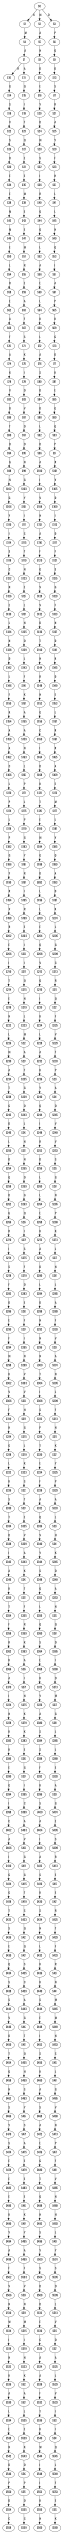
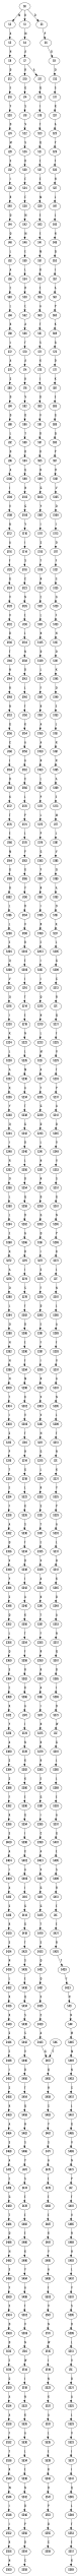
  strict digraph {
    fontname=Oswald
    node [fontname=Oswald]
    edge [fontname=Oswald]
    S0
    S1
    S2
    S3
    S4
    S5
    S6
    S7
    S8
    S9
    S10
    S11
    S12
    S13
    S14
    S15
    S16
    S17
    S18
    S19
    S20
    S21
    S22
    S23
    S24
    S25
    S26
    S27
    S28
    S29
    S30
    S31
    S32
    S33
    S34
    S35
    S36
    S37
    S38
    S39
    S40
    S41
    S42
    S43
    S44
    S45
    S46
    S47
    S48
    S49
    S50
    S51
    S52
    S53
    S54
    S55
    S56
    S57
    S58
    S59
    S60
    S61
    S62
    S63
    S64
    S65
    S66
    S67
    S68
    S69
    S70
    S71
    S72
    S73
    S74
    S75
    S76
    S77
    S78
    S79
    S80
    S81
    S82
    S83
    S84
    S85
    S86
    S87
    S88
    S89
    S90
    S91
    S92
    S93
    S94
    S95
    S96
    S97
    S98
    S99
    S100
    S101
    S102
    S103
    S104
    S105
    S106
    S107
    S108
    S109
    S110
    S111
    S112
    S113
    S114
    S115
    S116
    S117
    S118
    S119
    S120
    S121
    S122
    S123
    S124
    S125
    S126
    S127
    S128
    S129
    S130
    S131
    S132
    S133
    S134
    S135
    S136
    S137
    S138
    S139
    S140
    S141
    S142
    S143
    S144
    S145
    S146
    S147
    S148
    S149
    S150
    S151
    S152
    S153
    S154
    S155
    S156
    S157
    S158
    S159
    S160
    S161
    S162
    S163
    S164
    S165
    S166
    S167
    S168
    S169
    S170
    S171
    S172
    S173
    S174
    S175
    S176
    S177
    S178
    S179
    S180
    S181
    S182
    S183
    S184
    S185
    S186
    S187
    S188
    S189
    S190
    S191
    n193 [label=S892]
    S193
    S194
    S195
    S196
    S197
    S198
    S199
    S200
    S201
    S202
    S203
    S204
    S205
    S206
    S207
    S208
    S209
    S210
    S211
    S212
    S213
    S214
    S215
    S216
    S217
    S218
    S219
    S220
    S221
    S222
    S223
    S224
    S225
    S226
    S227
    S228
    S229
    S230
    S231
    S232
    S233
    S234
    S235
    S236
    S237
    S238
    S239
    S240
    S241
    S242
    S243
    S244
    S245
    S246
    S247
    S248
    S249
    S250
    S251
    S252
    S253
    S254
    S255
    S256
    S257
    S258
    S259
    S260
    S261
    S262
    S263
    S264
    S265
    S266
    S267
    S268
    S269
    S270
    S271
    S272
    S273
    S274
    S275
    S276
    S277
    S278
    S279
    S280
    S281
    S282
    S283
    S284
    S285
    S286
    S287
    S288
    S289
    S290
    S291
    S292
    S293
    S294
    S295
    S296
    S297
    S298
    S299
    S300
    S301
    S302
    S303
    S304
    S305
    S306
    S307
    S308
    S309
    S310
    S311
    S312
    S313
    S314
    S315
    S316
    S317
    S318
    S319
    S320
    S321
    S322
    S323
    S324
    S325
    S326
    S327
    S328
    S329
    S330
    S331
    S332
    S333
    S334
    S335
    S336
    S337
    S338
    S339
    S340
    S341
    S342
    S343
    S344
    S345
    S346
    S347
    S348
    S349
    S350
    S351
    S352
    S353
    S354
    S355
    S356
    S357
    S358
    S359
    S360
    S361
    S362
    S363
    S364
    S365
    S366
    S367
    S368
    S369
    S370
    S371
    S372
    S373
    S374
    S375
    S376
    S377
    S378
    S379
    S380
    S381
    S382
    S383
    S384
    S385
    S386
    S387
    S388
    S389
    S390
    S391
    S392
    S393
    S394
    S395
    S396
    S397
    S398
    S399
    S400
    S401
    S402
    S403
    S404
    S405
    S406
    S407
    S408
    S409
    S410
    S411
    S412
    S413
    S414
    S415
    S416
    S417
    S418
    S419
    S420
    S421
    S422
    S423
    S424
    S425
    S426
    S427
    S428
    S429
    S430
    S431
    S432
    S433
    S434
    S435
    S436
    S437
    S438
    S439
    S440
    S441
    S442
    S443
    S444
    S445
    S446
    S447
    S448
    S449
    S450
    S451
    S452
    S453
    S454
    S455
    S456
    S457
    S458
    S459
    S460
    S461
    S462
    S463
    S464
    S465
    S466
    S467
    S468
    S469
    S470
    S471
    S472
    S473
    S474
    S475
    S476
    S477
    S478
    S479
    S480
    S481
    S482
    S483
    S484
    S485
    S486
    S487
    S488
    S489
    S490
    S491
    S492
    S493
    S494
    S495
    S496
    S497
    S498
    S499
    S500
    S501
    S502
    S503
    S504
    S505
    S506
    S507
    S508
    S509
    S510
    S511
    S512
    S513
    S514
    S515
    S516
    S517
    S518
    S519
    S520
    S521
    S522
    S523
    S524
    S525
    S526
    S527
    S528
    S529
    S530
    S531
    S532
    S533
    S534
    S535
    S536
    S537
    S538
    S539
    S540
    S541
    S542
    S543
    S544
    S545
    S546
    S547
    S548
    S549
    S550
    S551
    S552
    S553
    S554
    S555
    S556
    S557
    S558
    S559
    S560
    n562 [label=S569]
    S0 -> S1 [label=K]
    S0 -> S2 [label=M]
    S0 -> S3 [label=D]
    S1 -> S4 [label=M]
    S2 -> S5 [label=A]
    S3 -> S6 [label=P]
    S4 -> S7 [label=A]
    S5 -> S8 [label=N]
    S6 -> S9 [label=Q]
    S7 -> S10 [label=R]
    S7 -> S11 [label=A]
    S8 -> S12 [label=D]
    S9 -> S13 [label=D]
    S10 -> S14 [label=G]
    S11 -> S15 [label=Q]
    S12 -> S16 [label=E]
    S13 -> S17 [label=S]
    S14 -> S18 [label=S]
    S15 -> S19 [label=I]
    S16 -> S20 [label=Y]
    S17 -> S21 [label=R]
    S18 -> S22 [label=V]
    S19 -> S23 [label=T]
    S20 -> S24 [label=D]
    S21 -> S25 [label=A]
    S22 -> S26 [label=S]
    S23 -> S27 [label=Q]
    S24 -> S28 [label=M]
    S25 -> S29 [label=Y]
    S26 -> S30 [label=D]
    S27 -> S31 [label=E]
    S28 -> S32 [label=S]
    S29 -> S33 [label=F]
    S30 -> S34 [label=E]
    S31 -> S35 [label=E]
    S32 -> S36 [label=I]
    S33 -> S37 [label=H]
    S34 -> S38 [label=E]
    S35 -> S39 [label=M]
    S36 -> S40 [label=R]
    S37 -> S41 [label=L]
    S38 -> S42 [label=M]
    S39 -> S43 [label=E]
    S40 -> S44 [label=Q]
    S41 -> S45 [label=L]
    S42 -> S46 [label=M]
    S43 -> S47 [label=E]
    S44 -> S48 [label=Q]
    S45 -> S49 [label=N]
    S46 -> S50 [label=E]
    S47 -> S51 [label=M]
    S48 -> S52 [label=L]
    S49 -> S53 [label=Q]
    S50 -> S54 [label=L]
    S51 -> S55 [label=R]
    S52 -> S56 [label=A]
    S53 -> S57 [label=I]
    S54 -> S58 [label=R]
    S55 -> S59 [label=E]
    S56 -> S60 [label=E]
    S57 -> S61 [label=A]
    S58 -> S62 [label=E]
    S59 -> S63 [label=A]
    S60 -> S64 [label=L]
    S61 -> S65 [label=P]
    S62 -> S66 [label=A]
    S63 -> S67 [label=F]
    S64 -> S68 [label=K]
    S65 -> S69 [label=K]
    S66 -> S70 [label=F]
    S67 -> S71 [label=S]
    S68 -> S72 [label=L]
    S69 -> S73 [label=G]
    S70 -> S74 [label=A]
    S71 -> S75 [label=K]
    S72 -> S76 [label=A]
    S73 -> S77 [label=D]
    S74 -> S78 [label=K]
    S75 -> S79 [label=I]
    S76 -> S80 [label=S]
    S77 -> S81 [label=K]
    S78 -> S82 [label=V]
    S79 -> S83 [label=D]
    S80 -> S84 [label=D]
    S81 -> S85 [label=E]
    S82 -> S86 [label=D]
    S83 -> S87 [label=V]
    S84 -> S88 [label=D]
    S85 -> S89 [label=G]
    S86 -> S90 [label=T]
    S87 -> S91 [label=D]
    S88 -> S92 [label=L]
    S89 -> S93 [label=Q]
    S90 -> S94 [label=D]
    S91 -> S95 [label=D]
    S92 -> S96 [label=D]
    S93 -> S97 [label=P]
    S94 -> S98 [label=G]
    S95 -> S99 [label=N]
    S96 -> S100 [label=A]
    S97 -> S101 [label=R]
    S98 -> S102 [label=N]
    S99 -> S103 [label=G]
    S100 -> S104 [label=I]
    S101 -> S105 [label=V]
    S102 -> S106 [label=G]
    S103 -> S107 [label=Y]
    S104 -> S108 [label=V]
    S105 -> S109 [label=D]
    S106 -> S110 [label=Y]
    S107 -> S111 [label=I]
    S108 -> S112 [label=N]
    S109 -> S113 [label=I]
    S110 -> S114 [label=I]
    S111 -> S115 [label=S]
    S112 -> S116 [label=A]
    S113 -> S117 [label=D]
    S114 -> S118 [label=S]
    S115 -> S119 [label=T]
    S116 -> S120 [label=F]
    S117 -> S121 [label=F]
    S118 -> S122 [label=C]
    S119 -> S123 [label=N]
    S120 -> S124 [label=G]
    S121 -> S125 [label=S]
    S122 -> S126 [label=N]
    S123 -> S127 [label=E]
    S124 -> S128 [label=V]
    S125 -> S129 [label=G]
    S126 -> S130 [label=E]
    S127 -> S131 [label=L]
    S128 -> S132 [label=V]
    S129 -> S133 [label=F]
    S130 -> S134 [label=L]
    S131 -> S135 [label=N]
    S132 -> S136 [label=D]
    S133 -> S137 [label=N]
    S134 -> S138 [label=N]
    S135 -> S139 [label=D]
    S136 -> S140 [label=T]
    S137 -> S141 [label=D]
    S138 -> S142 [label=D]
    S139 -> S143 [label=L]
    S140 -> S144 [label=N]
    S141 -> S145 [label=K]
    S142 -> S146 [label=L]
    S143 -> S147 [label=F]
    S144 -> S148 [label=R]
    S145 -> S149 [label=D]
    S146 -> S150 [label=F]
    S147 -> S151 [label=K]
    S148 -> S152 [label=N]
    S149 -> S153 [label=E]
    S150 -> S154 [label=K]
    S151 -> S155 [label=A]
    S152 -> S156 [label=G]
    S153 -> S157 [label=L]
    S154 -> S158 [label=A]
    S155 -> S159 [label=A]
    S156 -> S160 [label=C]
    S157 -> S161 [label=R]
    S158 -> S162 [label=A]
    S159 -> S163 [label=N]
    S160 -> S164 [label=I]
    S161 -> S165 [label=R]
    S162 -> S166 [label=C]
    S163 -> S167 [label=L]
    S164 -> S168 [label=D]
    S165 -> S169 [label=A]
    S166 -> S170 [label=L]
    S167 -> S171 [label=P]
    S168 -> S172 [label=K]
    S169 -> S173 [label=E]
    S170 -> S174 [label=P]
    S171 -> S175 [label=L]
    S172 -> S176 [label=T]
    S173 -> S177 [label=M]
    S174 -> S178 [label=L]
    S175 -> S179 [label=P]
    S176 -> S180 [label=E]
    S177 -> S181 [label=L]
    S178 -> S182 [label=P]
    S179 -> S183 [label=G]
    S180 -> S184 [label=M]
    S181 -> S185 [label=V]
    S182 -> S186 [label=G]
    S183 -> S187 [label=Y]
    S184 -> S188 [label=G]
    S185 -> S189 [label=Q]
    S186 -> S190 [label=Y]
    S187 -> S191 [label=R]
    S188 -> n193 [label=D]
    S189 -> S193 [label=A]
    S190 -> S194 [label=R]
    S191 -> S195 [label=I]
    n193 -> S196 [label=L]
    S193 -> S197 [label=D]
    S194 -> S198 [label=V]
    S195 -> S199 [label=R]
    S196 -> S200 [label=L]
    S197 -> S201 [label=K]
    S198 -> S202 [label=R]
    S199 -> S203 [label=E]
    S200 -> S204 [label=E]
    S201 -> S205 [label=L]
    S202 -> S206 [label=E]
    S203 -> S207 [label=I]
    S204 -> S208 [label=Q]
    S205 -> S209 [label=G]
    S206 -> S210 [label=I]
    S207 -> S211 [label=I]
    S208 -> S212 [label=V]
    S209 -> S213 [label=C]
    S210 -> S214 [label=T]
    S211 -> S215 [label=Q]
    S212 -> S216 [label=Q]
    S213 -> S217 [label=R]
    S214 -> S218 [label=E]
    S215 -> S219 [label=N]
    S216 -> S220 [label=I]
    S217 -> S221 [label=Q]
    S218 -> S222 [label=N]
    S219 -> S223 [label=L]
    S220 -> S224 [label=K]
    S221 -> S225 [label=F]
    S222 -> S226 [label=L]
    S223 -> S227 [label=M]
    S224 -> S228 [label=L]
    S225 -> S229 [label=V]
    S226 -> S230 [label=M]
    S227 -> S231 [label=A]
    S228 -> S232 [label=A]
    S229 -> S233 [label=T]
    S230 -> S234 [label=A]
    S231 -> S235 [label=T]
    S232 -> S236 [label=K]
    S233 -> S237 [label=P]
    S234 -> S238 [label=T]
    S235 -> S239 [label=G]
    S236 -> S240 [label=Y]
    S237 -> S241 [label=A]
    S238 -> S242 [label=G]
    S239 -> S243 [label=D]
    S240 -> S244 [label=Q]
    S241 -> S245 [label=D]
    S242 -> S246 [label=D]
    S243 -> S247 [label=L]
    S244 -> S248 [label=I]
    S245 -> S249 [label=V]
    S246 -> S250 [label=L]
    S247 -> S251 [label=N]
    S248 -> S252 [label=R]
    S249 -> S253 [label=V]
    S250 -> S254 [label=D]
    S251 -> S255 [label=N]
    S252 -> S256 [label=D]
    S253 -> S257 [label=S]
    S254 -> S258 [label=Q]
    S255 -> S259 [label=D]
    S256 -> S260 [label=L]
    S257 -> S261 [label=G]
    S258 -> S262 [label=D]
    S259 -> S263 [label=G]
    S260 -> S264 [label=L]
    S261 -> S265 [label=N]
    S262 -> S266 [label=G]
    S263 -> S267 [label=Q]
    S264 -> S268 [label=E]
    S265 -> S269 [label=P]
    S266 -> S270 [label=R]
    S267 -> S271 [label=I]
    S268 -> S272 [label=K]
    S269 -> S273 [label=K]
    S270 -> S274 [label=I]
    S271 -> S275 [label=S]
    S272 -> S276 [label=A]
    S273 -> S277 [label=L]
    S274 -> S278 [label=S]
    S275 -> S279 [label=F]
    S276 -> S280 [label=D]
    S277 -> S281 [label=N]
    S278 -> S282 [label=F]
    S279 -> S283 [label=D]
    S280 -> S284 [label=L]
    S281 -> S285 [label=L]
    S282 -> S286 [label=D]
    S283 -> S287 [label=E]
    S284 -> S288 [label=D]
    S285 -> S289 [label=A]
    S286 -> S290 [label=E]
    S287 -> S291 [label=F]
    S288 -> S292 [label=N]
    S289 -> S293 [label=F]
    S290 -> S294 [label=F]
    S291 -> S295 [label=I]
    S292 -> S296 [label=N]
    S293 -> S297 [label=V]
    S294 -> S298 [label=M]
    S295 -> S299 [label=N]
    S296 -> S300 [label=N]
    S297 -> S301 [label=A]
    S298 -> S302 [label=K]
    S299 -> S303 [label=V]
    S300 -> S304 [label=T]
    S301 -> S305 [label=N]
    S302 -> S306 [label=V]
    S303 -> S307 [label=V]
    S304 -> S308 [label=I]
    S305 -> S309 [label=L]
    S306 -> S310 [label=F]
    S307 -> S311 [label=H]
    S308 -> S312 [label=S]
    S309 -> S313 [label=F]
    S310 -> S314 [label=H]
    S311 -> S315 [label=G]
    S312 -> S316 [label=P]
    S313 -> S317 [label=N]
    S314 -> S318 [label=G]
    S315 -> S319 [label=L]
    S316 -> S320 [label=T]
    S317 -> S321 [label=K]
    S318 -> S322 [label=L]
    S319 -> S323 [label=K]
    S320 -> S324 [label=E]
    S321 -> S325 [label=Y]
    S322 -> S326 [label=K]
    S323 -> S327 [label=S]
    S324 -> S328 [label=F]
    S325 -> S329 [label=P]
    S326 -> S330 [label=S]
    S327 -> S331 [label=T]
    S328 -> S332 [label=A]
    S329 -> S333 [label=A]
    S330 -> S334 [label=T]
    S331 -> S335 [label=E]
    S332 -> S336 [label=Q]
    S333 -> S337 [label=L]
    S334 -> S338 [label=D]
    S335 -> S339 [label=V]
    S336 -> S340 [label=V]
    S337 -> S341 [label=H]
    S338 -> S342 [label=I]
    S339 -> S343 [label=A]
    S340 -> S344 [label=Y]
    S341 -> S345 [label=K]
    S342 -> S346 [label=A]
    S343 -> S347 [label=K]
    S344 -> S348 [label=S]
    S345 -> S349 [label=D]
    S346 -> S350 [label=K]
    S347 -> S351 [label=T]
    S348 -> S352 [label=Q]
    S349 -> S353 [label=A]
    S350 -> S354 [label=T]
    S351 -> S355 [label=F]
    S352 -> S356 [label=L]
    S353 -> S357 [label=N]
    S354 -> S358 [label=F]
    S355 -> S359 [label=R]
    S356 -> S360 [label=Q]
    S357 -> S361 [label=Q]
    S358 -> S362 [label=R]
    S359 -> S363 [label=K]
    S360 -> S364 [label=S]
    S361 -> S365 [label=D]
    S362 -> S366 [label=K]
    S363 -> S367 [label=A]
    S364 -> S368 [label=E]
    S365 -> S369 [label=I]
    S366 -> S370 [label=A]
    S367 -> S371 [label=I]
    S368 -> S372 [label=K]
    S369 -> S373 [label=D]
    S370 -> S374 [label=I]
    S371 -> S375 [label=N]
    S372 -> S376 [label=Y]
    S373 -> S377 [label=W]
    S374 -> S378 [label=N]
    S375 -> S379 [label=K]
    S376 -> S380 [label=A]
    S377 -> S381 [label=G]
    S378 -> S382 [label=K]
    S379 -> S383 [label=K]
    S380 -> S384 [label=S]
    S381 -> S385 [label=L]
    S382 -> S386 [label=K]
    S383 -> S387 [label=E]
    S384 -> S388 [label=S]
    S385 -> S389 [label=L]
    S386 -> S390 [label=E]
    S387 -> S391 [label=G]
    S388 -> S392 [label=F]
    S389 -> S393 [label=E]
    S390 -> S394 [label=G]
    S391 -> S395 [label=I]
    S392 -> S396 [label=K]
    S393 -> S397 [label=A]
    S394 -> S398 [label=I]
    S395 -> S399 [label=C]
    S396 -> S400 [label=S]
    S397 -> S401 [label=G]
    S398 -> S402 [label=C]
    S399 -> S403 [label=A]
    S400 -> S404 [label=A]
    S401 -> S405 [label=E]
    S402 -> S406 [label=A]
    S403 -> S407 [label=V]
    S404 -> S408 [label=I]
    S405 -> S409 [label=S]
    S406 -> S410 [label=I]
    S407 -> S411 [label=G]
    S408 -> S412 [label=A]
    S409 -> S413 [label=R]
    S410 -> S414 [label=G]
    S411 -> S415 [label=G]
    S412 -> S416 [label=S]
    S413 -> S417 [label=E]
    S414 -> S418 [label=G]
    S415 -> S419 [label=T]
    S416 -> S420 [label=K]
    S417 -> S421 [label=E]
    S418 -> S422 [label=T]
    S419 -> S423 [label=S]
    S420 -> S424 [label=S]
    S421 -> S425 [label=R]
    S422 -> S426 [label=S]
    S423 -> S427 [label=Q]
    S424 -> S428 [label=N]
    S425 -> S429 [label=T]
    S426 -> S430 [label=E]
    S427 -> S431 [label=Q]
    S428 -> S432 [label=L]
    S429 -> S433 [label=F]
    S430 -> S434 [label=Q]
    S431 -> S435 [label=S]
    S432 -> S436 [label=K]
    S433 -> S437 [label=R]
    S434 -> S438 [label=S]
    S435 -> S439 [label=C]
    S436 -> S440 [label=K]
    S437 -> S441 [label=N]
    S438 -> S442 [label=S]
    S439 -> S443 [label=A]
    S440 -> S444 [label=S]
    S441 -> S445 [label=W]
    S442 -> S446 [label=V]
-   S443 -> S447 [label=G]
+   S443 -> S451 [label=G]
    S444 -> S448 [label=E]
    S445 -> S449 [label=M]
    S446 -> S450 [label=D]
    S447 -> S451 [label=T]
    S448 -> S452 [label=I]
    S449 -> S453 [label=N]
    S450 -> S454 [label=T]
    S451 -> S455 [label=Q]
    S452 -> S456 [label=S]
    S453 -> S457 [label=S]
    S454 -> S458 [label=Q]
    S455 -> S459 [label=H]
    S456 -> S460 [label=K]
    S457 -> S461 [label=L]
    S458 -> S462 [label=H]
    S459 -> S463 [label=S]
    S460 -> S464 [label=A]
    S461 -> S465 [label=G]
    S462 -> S466 [label=S]
    S463 -> S467 [label=Y]
    S464 -> S468 [label=S]
    S465 -> S469 [label=V]
    S466 -> S470 [label=Y]
    S467 -> S471 [label=S]
    S468 -> S472 [label=A]
    S469 -> S473 [label=N]
    S470 -> S474 [label=S]
    S471 -> S475 [label=A]
    S472 -> S476 [label=E]
    S473 -> S477 [label=P]
    S474 -> S478 [label=E]
    S475 -> S479 [label=E]
    S476 -> S480 [label=G]
    S477 -> S481 [label=F]
    S478 -> S482 [label=E]
    S479 -> S483 [label=E]
    S480 -> S484 [label=T]
    S481 -> S485 [label=V]
    S482 -> S486 [label=E]
    S483 -> S487 [label=E]
    S484 -> S488 [label=Q]
    S485 -> S489 [label=N]
    S486 -> S490 [label=K]
    S487 -> S491 [label=K]
    S488 -> S492 [label=H]
    S489 -> S493 [label=H]
    S490 -> S494 [label=Y]
    S491 -> S495 [label=Y]
    S492 -> S496 [label=S]
    S493 -> S497 [label=L]
    S494 -> S498 [label=A]
    S495 -> S499 [label=A]
    S496 -> S500 [label=Y]
    S497 -> S501 [label=Y]
    S498 -> S502 [label=F]
    S499 -> S503 [label=F]
    S500 -> S504 [label=S]
    S501 -> S505 [label=S]
    S502 -> S506 [label=V]
    S503 -> S507 [label=V]
    S504 -> S508 [label=D]
    S505 -> S509 [label=D]
    S506 -> S510 [label=N]
    S507 -> S511 [label=N]
    S508 -> S512 [label=D]
    S509 -> S513 [label=L]
    S510 -> S514 [label=W]
    S511 -> S515 [label=W]
    S512 -> S516 [label=E]
    S513 -> S517 [label=V]
    S514 -> S518 [label=I]
    S515 -> S519 [label=I]
    S516 -> S520 [label=C]
    S517 -> S521 [label=D]
    S518 -> S522 [label=N]
    S519 -> S523 [label=N]
    S520 -> S524 [label=A]
    S521 -> S525 [label=A]
    S522 -> S526 [label=K]
    S523 -> S527 [label=K]
    S524 -> S528 [label=A]
    S525 -> S529 [label=L]
    S526 -> S530 [label=A]
    S527 -> S531 [label=A]
    S528 -> S532 [label=F]
    S529 -> S533 [label=V]
    S530 -> S534 [label=L]
    S531 -> S535 [label=L]
    S532 -> S536 [label=T]
    S533 -> S537 [label=I]
    S534 -> S538 [label=E]
    S535 -> S539 [label=E]
    S536 -> S540 [label=K]
    S537 -> S541 [label=I]
    S538 -> S542 [label=N]
    S539 -> S543 [label=K]
    S540 -> S544 [label=W]
    S541 -> S545 [label=Q]
    S542 -> S546 [label=D]
    S543 -> S547 [label=D]
    S544 -> S548 [label=I]
    S545 -> S549 [label=L]
    S546 -> S550 [label=P]
    S547 -> S551 [label=P]
    S548 -> S552 [label=I]
    S549 -> S553 [label=F]
    S550 -> S554 [label=D]
    S551 -> S555 [label=D]
    S552 -> S556 [label=K]
    S553 -> S557 [label=E]
    S554 -> S558 [label=C]
    S555 -> S559 [label=C]
    S556 -> S560 [label=N]
    S557 -> n562 [label=K]
  }
